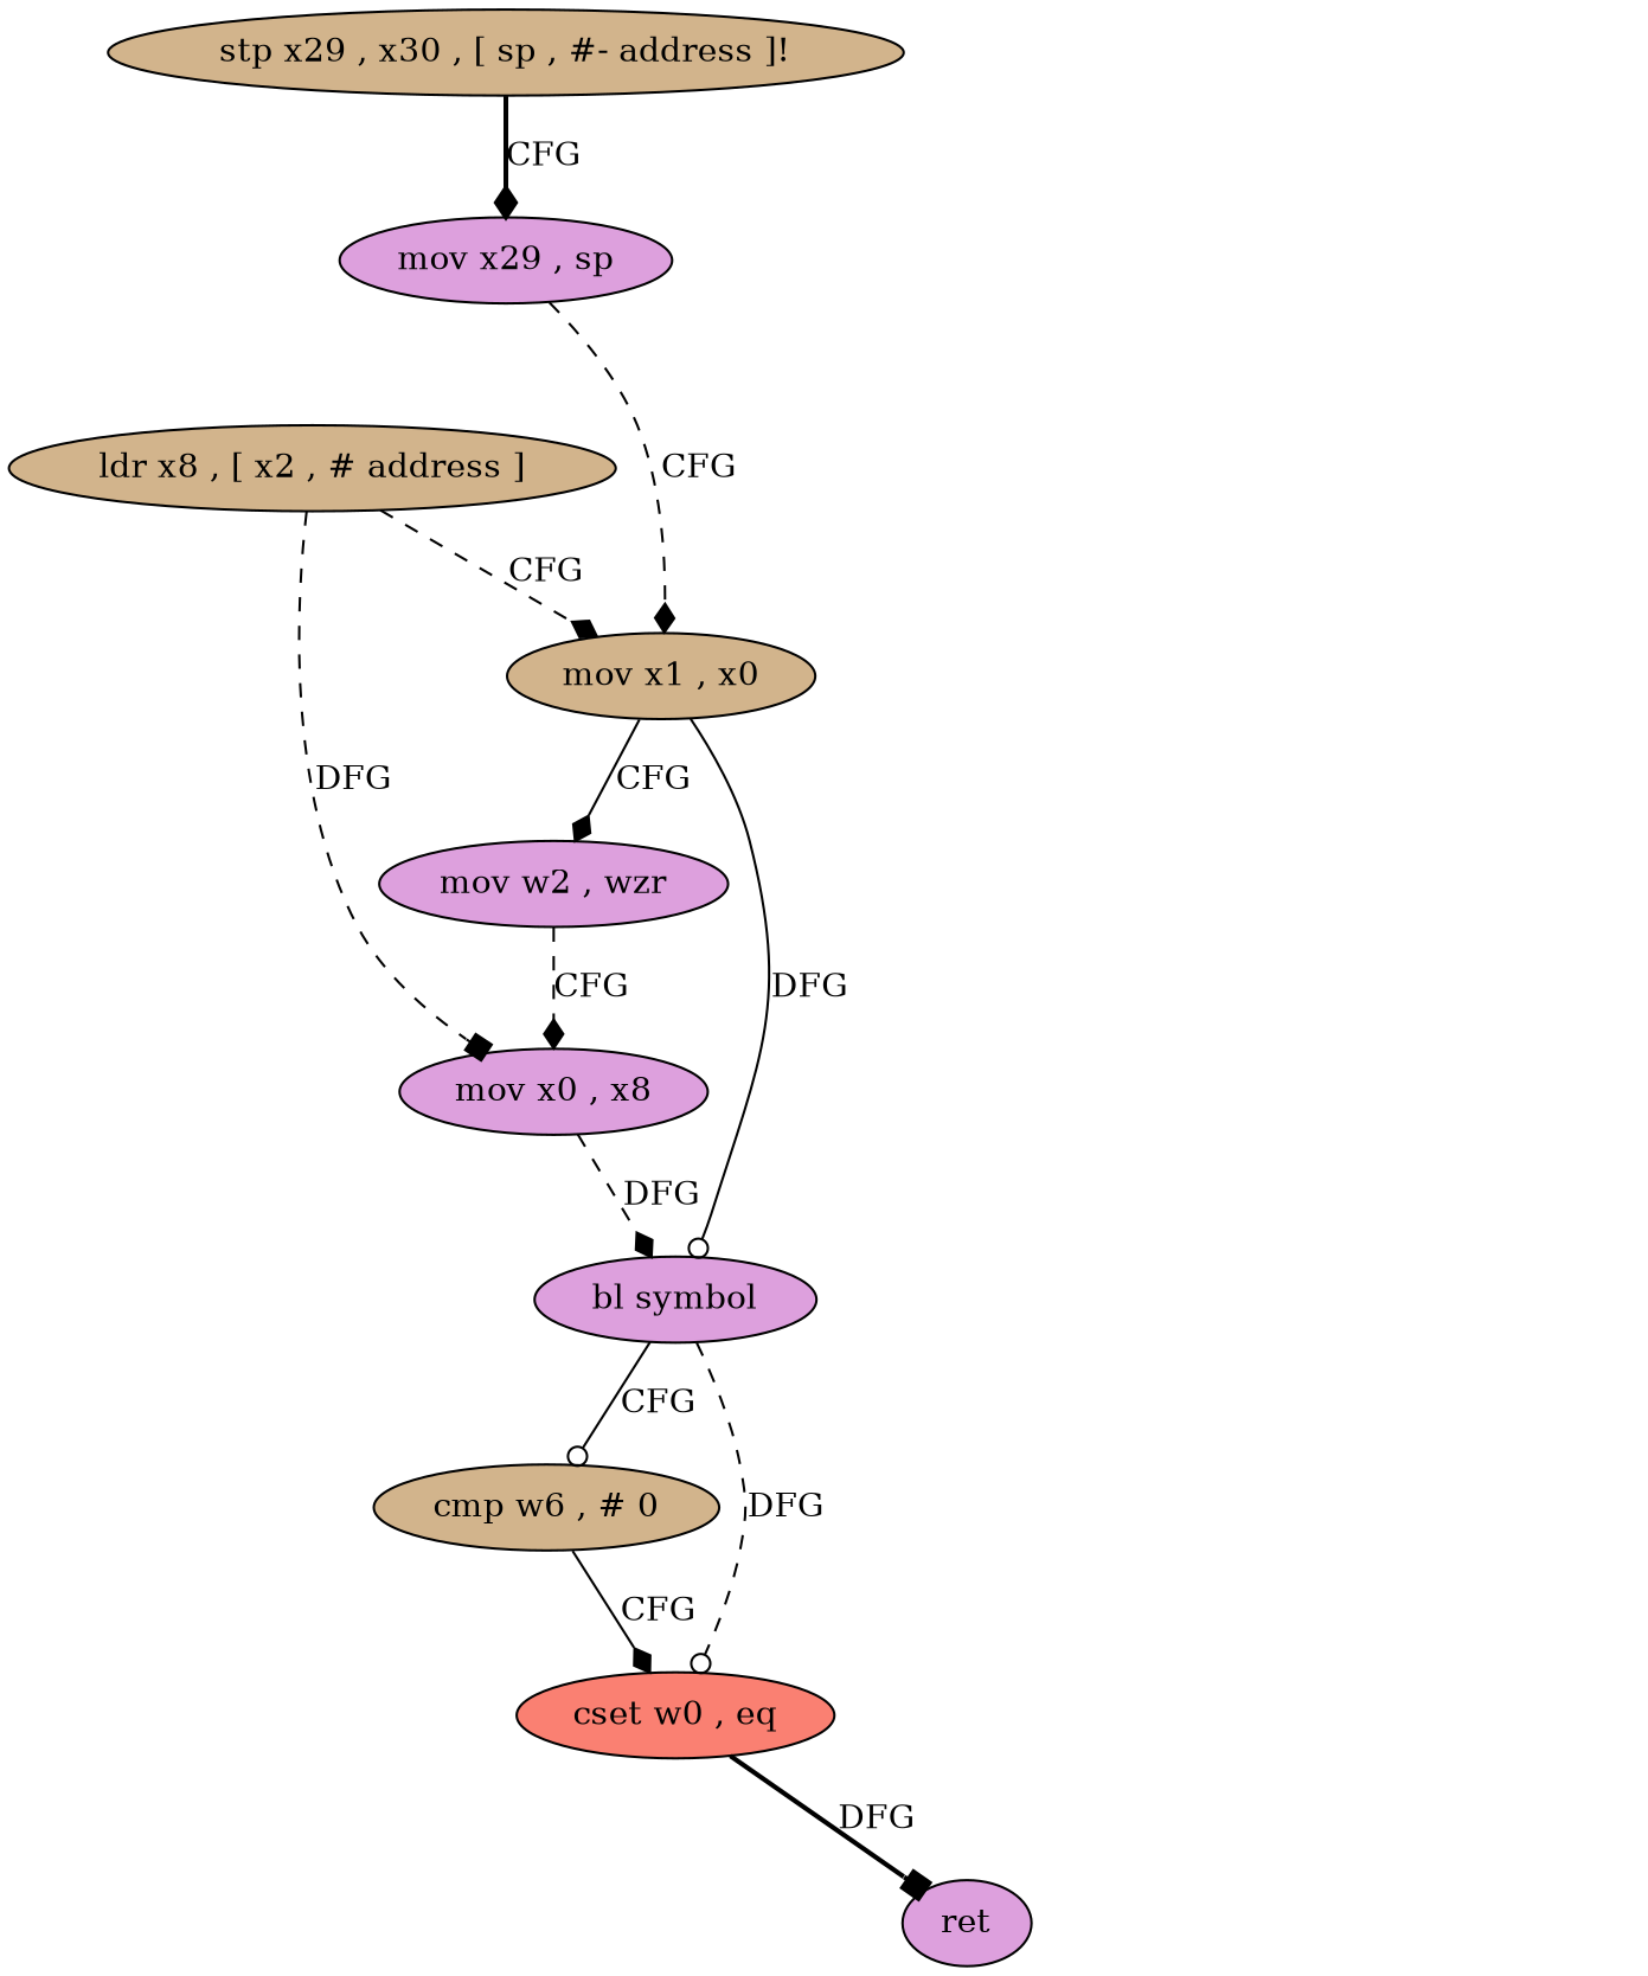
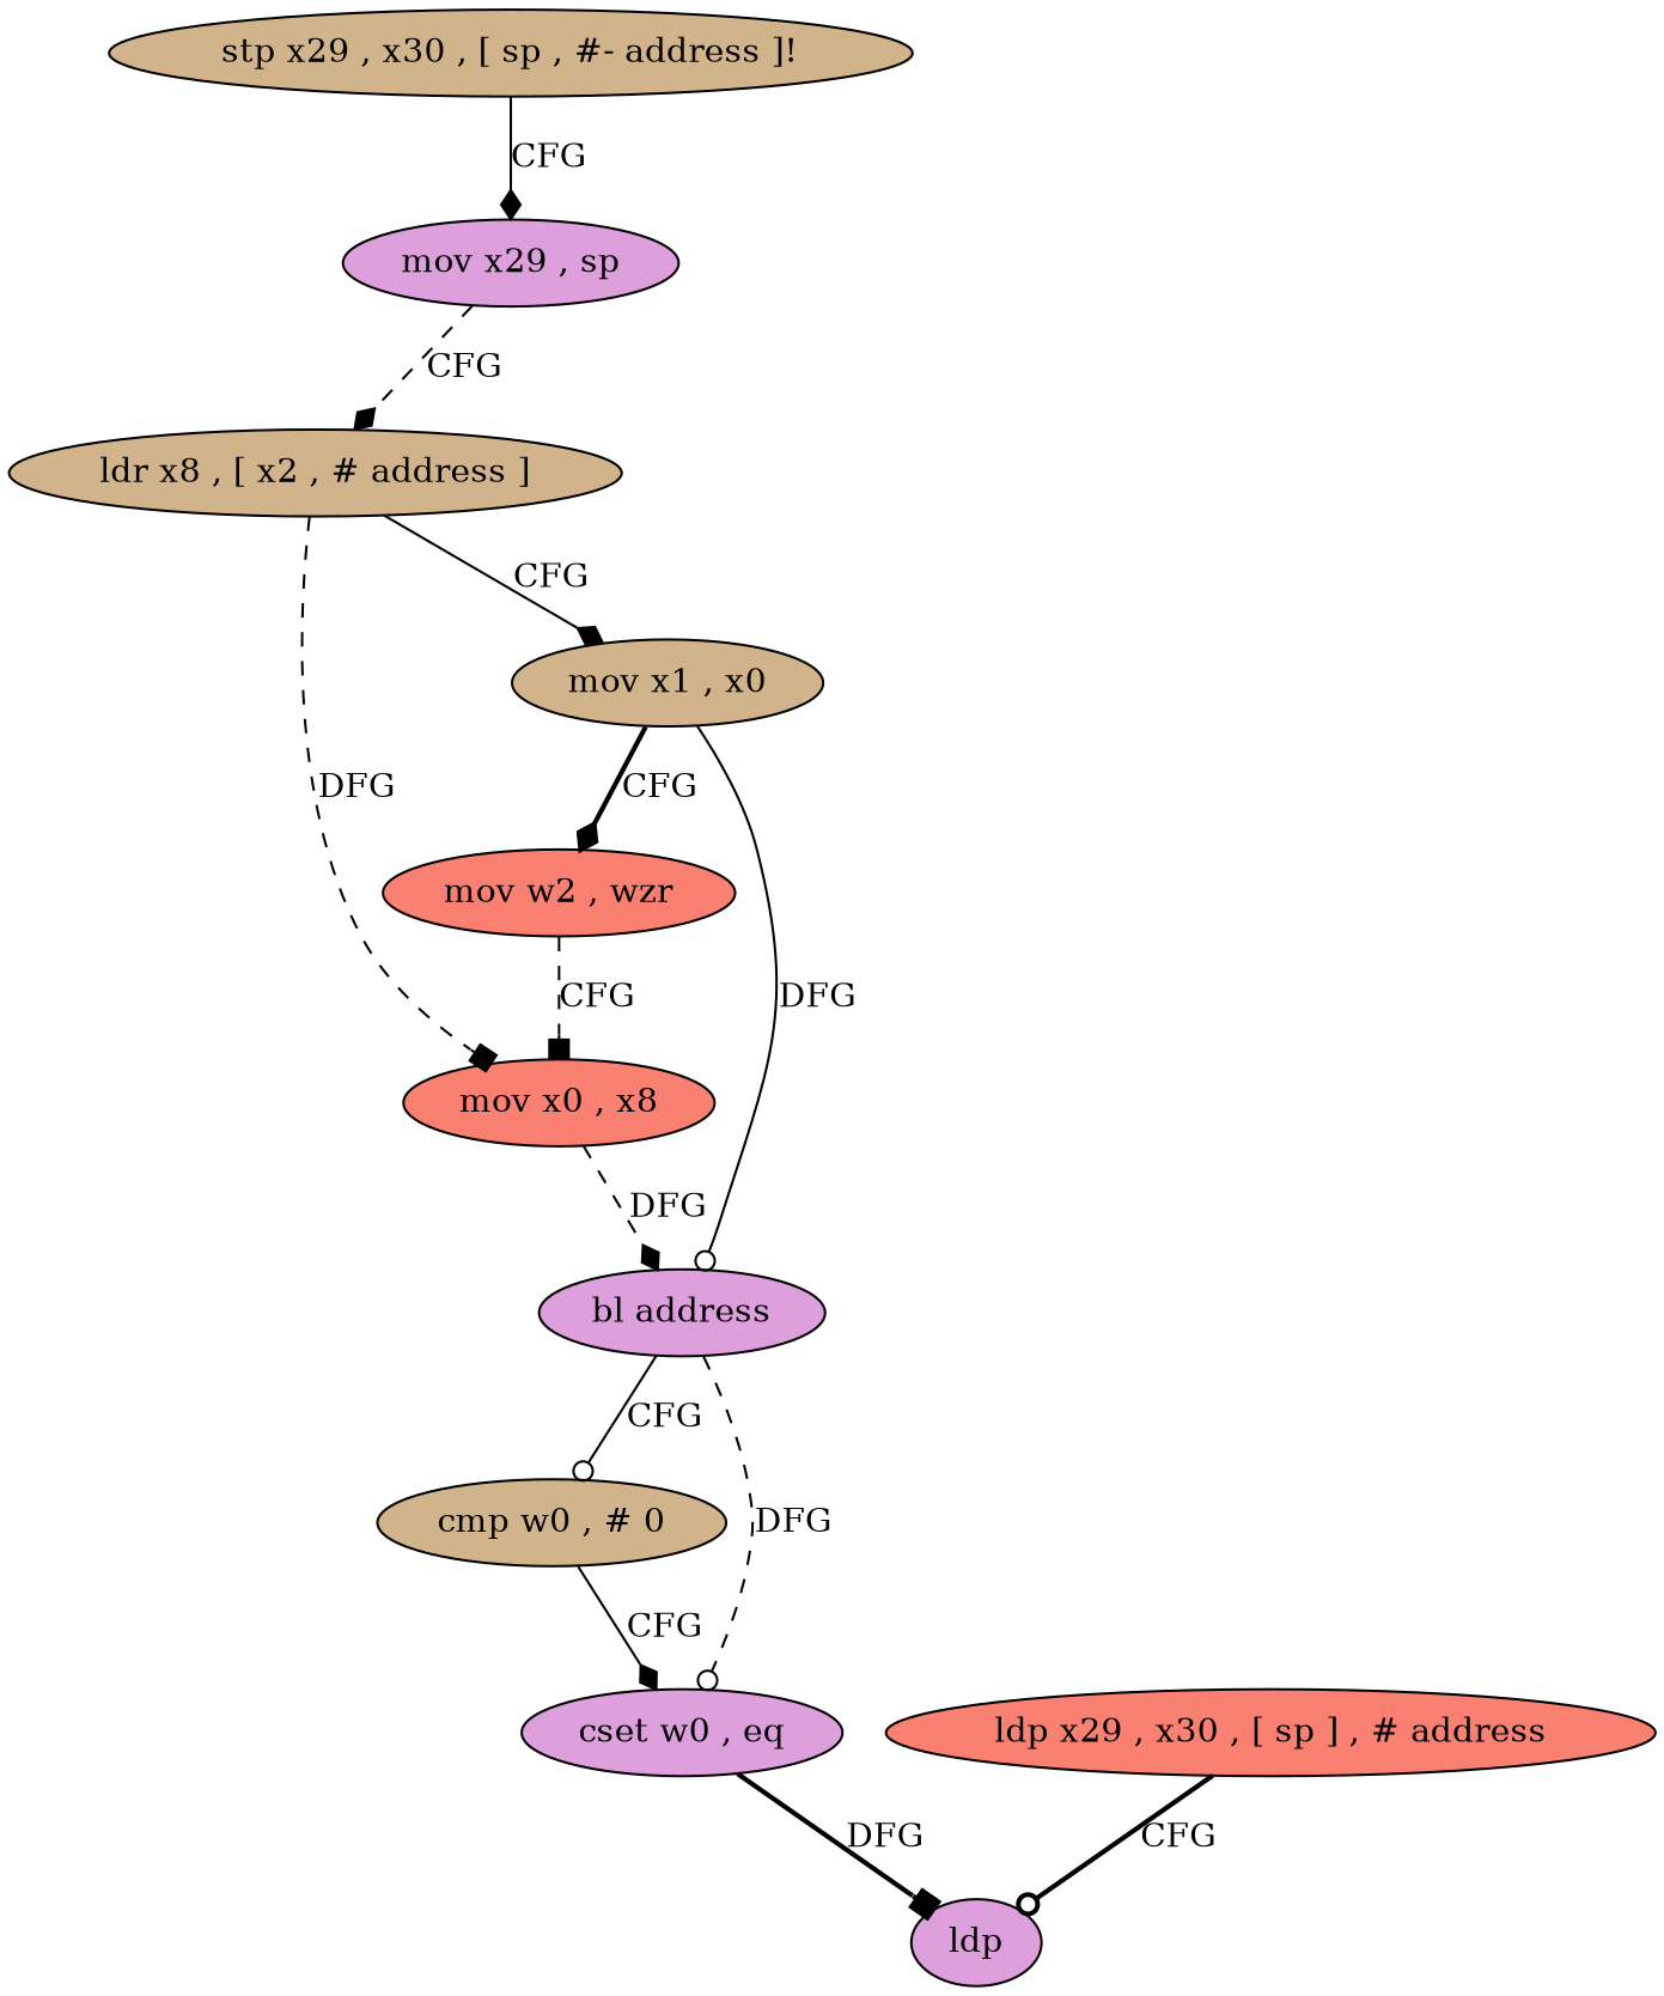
  digraph {
    node [fillcolor=tan style=filled]
    edge [arrowhead=diamond style=dashed]
    n1 [label="stp x29 , x30 , [ sp , #- address ]!"]
    n2 [fillcolor=plum label="mov x29 , sp"]
    n3 [label="ldr x8 , [ x2 , # address ]"]
    n4 [label="mov x1 , x0"]
-   n5 [fillcolor=plum label="mov x0 , x8"]
-   n6 [fillcolor=plum label="mov w2 , wzr"]
-   n7 [fillcolor=plum label="bl symbol"]
-   n8 [label="cmp w6 , # 0"]
-   n9 [fillcolor=salmon label="cset w0 , eq"]
-   n10 [fillcolor=plum label=ret]
-   n1 -> n2 [label=CFG style=bold]
-   n2 -> n4 [label=CFG]
-   n3 -> n4 [label=CFG]
+   n5 [fillcolor=salmon label="mov x0 , x8"]
+   n6 [fillcolor=salmon label="mov w2 , wzr"]
+   n7 [fillcolor=plum label="bl address"]
+   n8 [label="cmp w0 , # 0"]
+   n9 [fillcolor=plum label="cset w0 , eq"]
+   n10 [fillcolor=plum label=ldp]
+   n11 [fillcolor=salmon label="ldp x29 , x30 , [ sp ] , # address"]
+   n1 -> n2 [label=CFG style=solid]
+   n2 -> n3 [label=CFG]
+   n3 -> n4 [label=CFG style=solid]
    n3 -> n5 [arrowhead=box label=DFG]
-   n4 -> n6 [label=CFG style=solid]
+   n4 -> n6 [label=CFG style=bold]
    n4 -> n7 [arrowhead=odot label=DFG style=solid]
    n5 -> n7 [label=DFG]
-   n6 -> n5 [label=CFG]
+   n6 -> n5 [arrowhead=box label=CFG]
    n7 -> n8 [arrowhead=odot label=CFG style=solid]
    n7 -> n9 [arrowhead=odot label=DFG]
    n8 -> n9 [label=CFG style=solid]
    n9 -> n10 [arrowhead=box label=DFG style=bold]
+   n11 -> n10 [arrowhead=odot label=CFG style=bold]
  }
